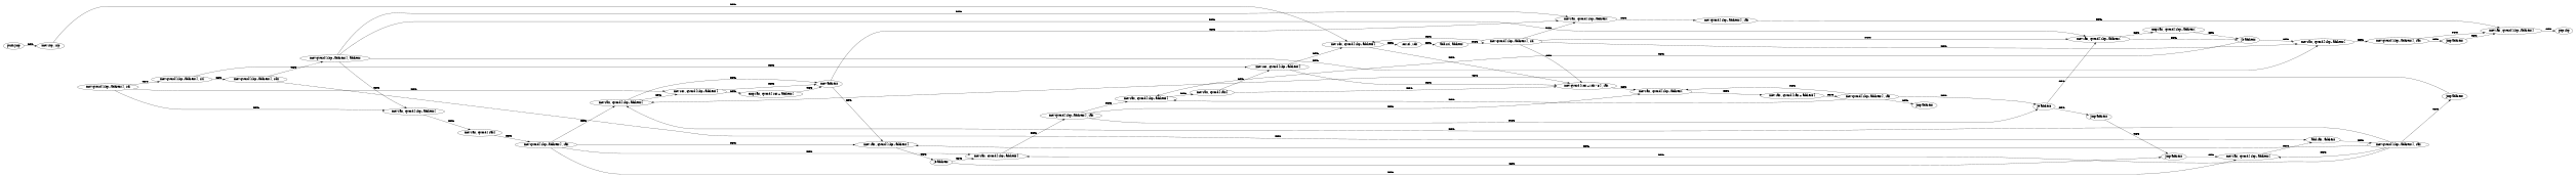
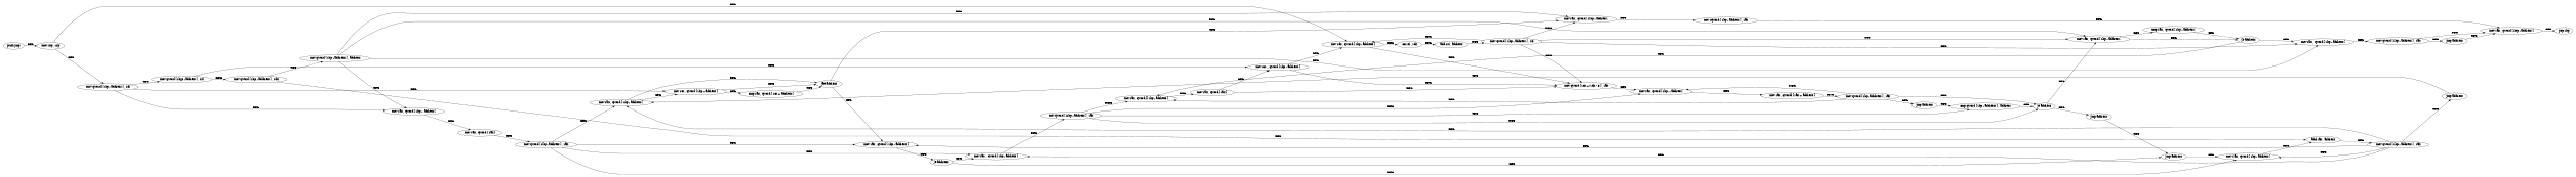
  digraph {
    rankdir=LR
    n1 [label="push jmp"]
    n2 [label="mov rbp , rsp"]
    n3 [label="mov qword [ rbp - address ] , rdi"]
    n4 [label="mov rdx , qword [ rbp - address ]"]
    n5 [label="mov qword [ rbp - address ] , rsi"]
    n6 [label="mov rax , qword [ rbp - address ]"]
    n7 [label="mov rcx , qword [ rbp - address ]"]
    n8 [label="mov qword [ rbp - address ] , rdx"]
    n9 [label="mov rcx , qword [ rbp - address ]"]
    n10 [label="mov rax , qword [ rax ]"]
-   n11 [label="mov address"]
+   n11 [label="jae address"]
    n12 [label="cmp rax , qword [ rcx + address ]"]
    n13 [label="mov qword [ rbp - address ] , address"]
    n14 [label="add rax , address"]
    n15 [label="mov qword [ rcx + rdx * 8 ] , rax"]
    n16 [label="mov rax , qword [ rbp - address ]"]
    n17 [label="mov rax , qword [ rbp - address ]"]
    n18 [label="mov rax , qword [ rbp - address ]"]
    n19 [label="jb address"]
    n20 [label="mov rax , qword [ rbp - address ]"]
    n21 [label="mov qword [ rbp - address ] , rax"]
    n22 [label="cmp rax , qword [ rbp - address ]"]
    n23 [label="mov qword [ rbp - address ] , rax"]
    n24 [label="rcx rsi , rdx"]
    n25 [label="mov qword [ rbp - address ] , rax"]
    n26 [label="mov rax , qword [ rbp - address ]"]
    n27 [label="mov rax , qword [ rbp - address ]"]
    n28 [label="mov rax , qword [ rbp - address ]"]
    n29 [label="mov rax , qword [ rbp - address ]"]
    n30 [label="je address"]
    n31 [label="mov qword [ rbp - address ] , rax"]
    n32 [label="mov rax , qword [ rbp - address ]"]
    n33 [label="pop rbp"]
    n34 [label="jmp address"]
+   n35 [label="cmp qword [ rbp - address ] , address"]
    n36 [label="mov rax , qword [ rbp - address ]"]
    n37 [label="je address"]
    n38 [label="mov qword [ rbp - address ] , rax"]
    n39 [label="mov rax , qword [ rax ]"]
    n40 [label="mov rax , qword [ rax + address ]"]
    n41 [label="jmp address"]
    n42 [label="jmp address"]
    n43 [label="jmp address"]
    n44 [label="add rsi , address"]
    n45 [label="mov qword [ rbp - address ] , rsi"]
    n46 [label="mov qword [ rbp - address ] , rax"]
    n47 [label="jmp address"]
    n1 -> n2 [label=CFG]
+   n2 -> n3 [label=CFG]
    n2 -> n4 [label=DFG]
    n3 -> n5 [label=CFG]
    n3 -> n6 [label=DFG]
    n3 -> n7 [label=DFG]
    n4 -> n15 [label=DFG]
    n4 -> n24 [label=DFG]
    n5 -> n8 [label=CFG]
    n5 -> n9 [label=DFG]
    n6 -> n10 [label=DFG]
    n7 -> n11 [label=DFG]
    n7 -> n12 [label=CFG]
    n8 -> n13 [label=CFG]
    n8 -> n14 [label=DFG]
    n9 -> n4 [label=CFG]
    n9 -> n15 [label=DFG]
    n10 -> n25 [label=DFG]
    n11 -> n16 [label=CFG]
    n11 -> n27 [label=CFG]
    n12 -> n11 [label=CFG]
    n13 -> n6 [label=CFG]
    n13 -> n16 [label=DFG]
    n13 -> n17 [label=DFG]
    n13 -> n18 [label=DFG]
    n14 -> n38 [label=DFG]
    n15 -> n36 [label=CFG]
    n16 -> n21 [label=DFG]
    n17 -> n19 [label=DFG]
    n17 -> n22 [label=CFG]
    n18 -> n23 [label=DFG]
    n19 -> n18 [label=CFG]
    n19 -> n20 [label=CFG]
    n20 -> n39 [label=DFG]
    n21 -> n32 [label=DFG]
    n22 -> n19 [label=CFG]
    n23 -> n32 [label=DFG]
    n23 -> n43 [label=CFG]
    n24 -> n44 [label=DFG]
    n25 -> n26 [label=DFG]
    n25 -> n27 [label=DFG]
    n25 -> n28 [label=DFG]
    n25 -> n29 [label=DFG]
    n26 -> n7 [label=CFG]
    n26 -> n11 [label=DFG]
    n27 -> n30 [label=DFG]
    n28 -> n31 [label=DFG]
    n29 -> n14 [label=DFG]
    n30 -> n28 [label=CFG]
    n30 -> n34 [label=CFG]
    n31 -> n20 [label=DFG]
+   n31 -> n35 [label=CFG]
    n31 -> n36 [label=DFG]
    n31 -> n37 [label=DFG]
    n32 -> n33 [label=CFG]
    n34 -> n29 [label=CFG]
+   n35 -> n37 [label=CFG]
    n36 -> n40 [label=DFG]
    n37 -> n17 [label=CFG]
    n37 -> n41 [label=CFG]
    n38 -> n26 [label=DFG]
    n38 -> n27 [label=DFG]
    n38 -> n28 [label=DFG]
    n38 -> n29 [label=DFG]
    n38 -> n42 [label=CFG]
    n39 -> n9 [label=CFG]
    n39 -> n15 [label=DFG]
    n40 -> n46 [label=DFG]
    n41 -> n34 [label=CFG]
    n42 -> n26 [label=CFG]
    n43 -> n32 [label=CFG]
    n44 -> n45 [label=DFG]
    n45 -> n4 [label=DFG]
    n45 -> n15 [label=CFG]
    n45 -> n16 [label=DFG]
    n45 -> n17 [label=DFG]
    n45 -> n18 [label=DFG]
    n46 -> n20 [label=DFG]
    n46 -> n36 [label=DFG]
    n46 -> n37 [label=DFG]
    n46 -> n47 [label=CFG]
+   n47 -> n35 [label=CFG]
  }
